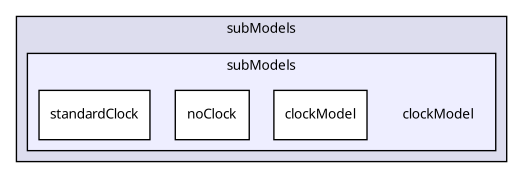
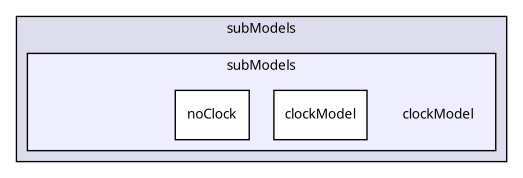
  digraph {
    compound=true
    fontname="Noto Sans"
    node [fontname="Noto Sans" fontsize=10 shape=box color=black fillcolor=white style=filled]
    n1 [label=clockModel shape=plaintext color="" fillcolor="" style=""]
    n2 [label=clockModel]
    n3 [label=noClock]
-   n4 [label=standardClock]
    subgraph cluster_1 {
      bgcolor="#ddddee"
      fontsize=10
      label=subModels
      pencolor=black
      subgraph cluster_2 {
        bgcolor="#eeeeff"
        fontsize=10
        pencolor=black
        n1
        n2
        n3
-       n4
      }
    }
  }
